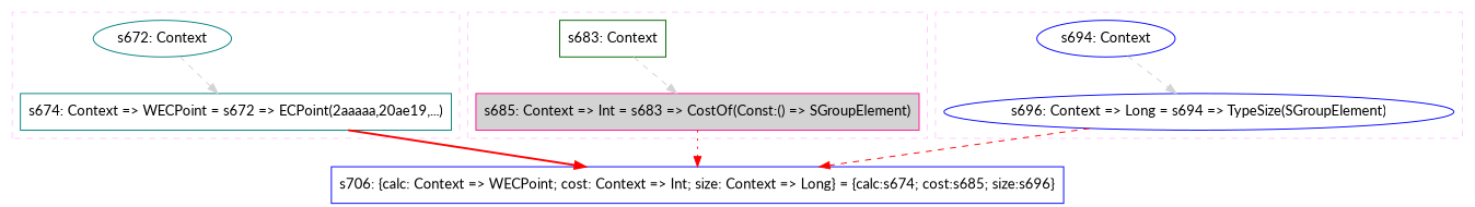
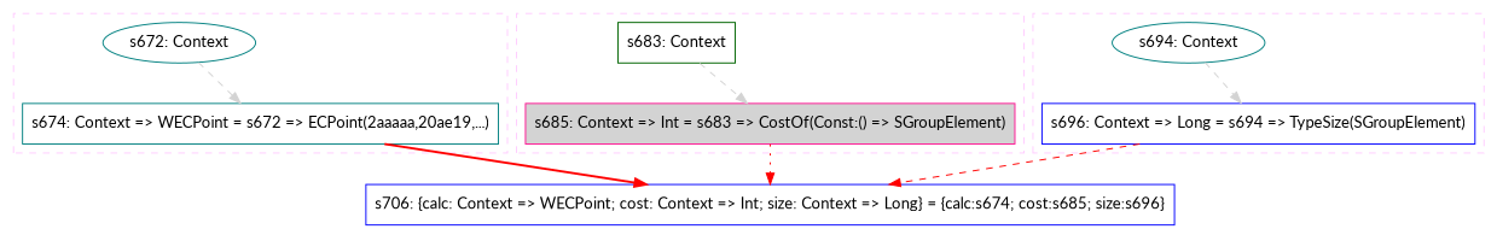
  digraph {
    concentrate=true
    fontname=Lato
    node [color=blue fillcolor=white fontname=Lato shape=box style=filled]
    edge [color=lightgray fontname=Lato style=dashed]
    n1 [color=teal label="s672: Context" shape=oval]
    n2 [color=teal label="s674: Context => WECPoint = s672 => ECPoint(2aaaaa,20ae19,...)"]
    n3 [color=darkgreen label="s683: Context"]
    n4 [color=deeppink fillcolor=lightgrey label="s685: Context => Int = s683 => CostOf(Const:() => SGroupElement)"]
-   n5 [label="s694: Context" shape=oval]
-   n6 [label="s696: Context => Long = s694 => TypeSize(SGroupElement)" shape=ellipse]
+   n5 [color=teal label="s694: Context" shape=oval]
+   n6 [label="s696: Context => Long = s694 => TypeSize(SGroupElement)"]
    n7 [label="s706: {calc: Context => WECPoint; cost: Context => Int; size: Context => Long} = {calc:s674; cost:s685; size:s696}"]
    subgraph cluster_1 {
      color="#FFCCFF"
      style=dashed
      subgraph sub_2 {
        color="#FFCCFF"
        rank=source
        style=dashed
        n1
      }
      subgraph sub_3 {
        color="#FFCCFF"
        rank=sink
        style=dashed
        n2
      }
    }
    subgraph cluster_4 {
      color="#FFCCFF"
      style=dashed
      subgraph sub_5 {
        color="#FFCCFF"
        rank=source
        style=dashed
        n3
      }
      subgraph sub_6 {
        color="#FFCCFF"
        rank=sink
        style=dashed
        n4
      }
    }
    subgraph cluster_7 {
      color="#FFCCFF"
      style=dashed
      subgraph sub_8 {
        color="#FFCCFF"
        rank=source
        style=dashed
        n5
      }
      subgraph sub_9 {
        color="#FFCCFF"
        rank=sink
        style=dashed
        n6
      }
    }
    n1 -> n2 [weight=0]
    n2 -> n7 [color=red style=bold]
    n3 -> n4 [weight=0]
    n4 -> n7 [color=red style=dotted]
    n5 -> n6 [weight=0]
    n6 -> n7 [color=red]
  }
